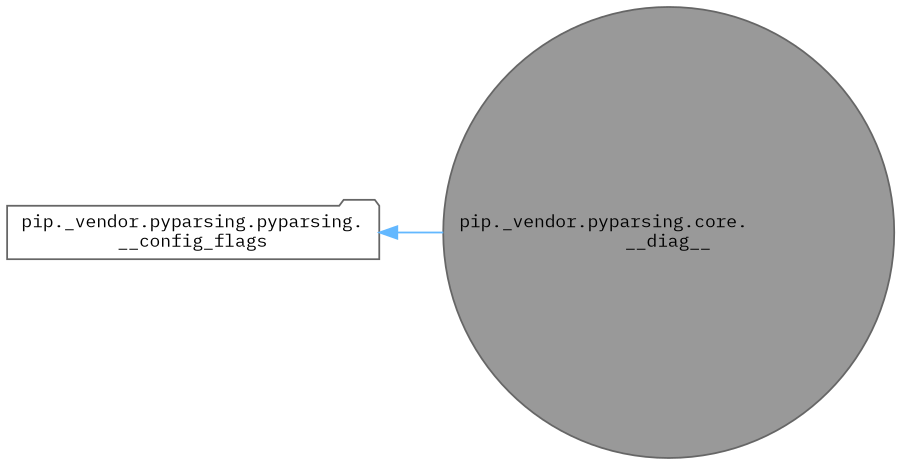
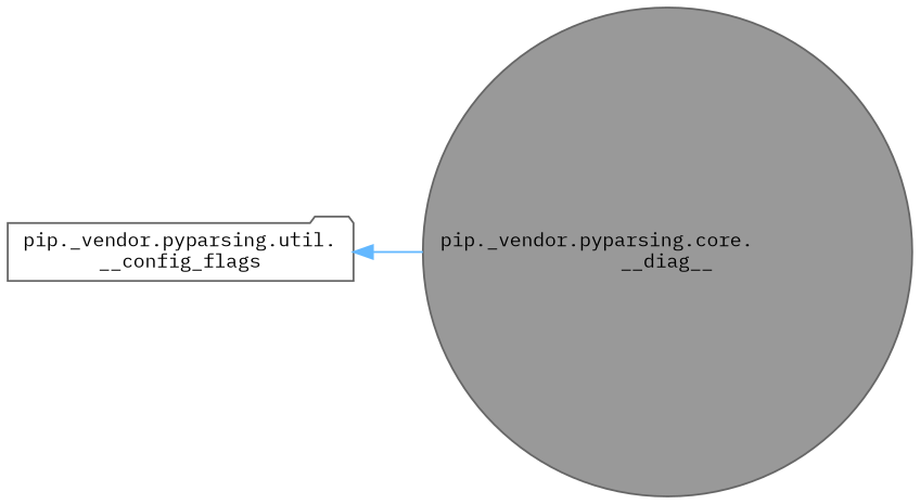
  digraph {
    rankdir=LR
    fontname="IBM Plex Mono"
    node [color=gray40 fontname="IBM Plex Mono" fontsize=10 style=filled]
    n1 [fillcolor=grey60 fontcolor=black height=0.2 label="pip._vendor.pyparsing.core.\l__diag__" shape=circle width=0.4]
-   n2 [fillcolor=white height=0.2 label="pip._vendor.pyparsing.pyparsing.\l__config_flags" shape=folder width=0.4]
+   n2 [fillcolor=white height=0.2 label="pip._vendor.pyparsing.util.\l__config_flags" shape=folder width=0.4]
    n2 -> n1 [color=steelblue1 dir=back fontname="IBM Plex Mono" fontsize=10 labelfontname=Helvetica labelfontsize=10 style=solid]
  }
